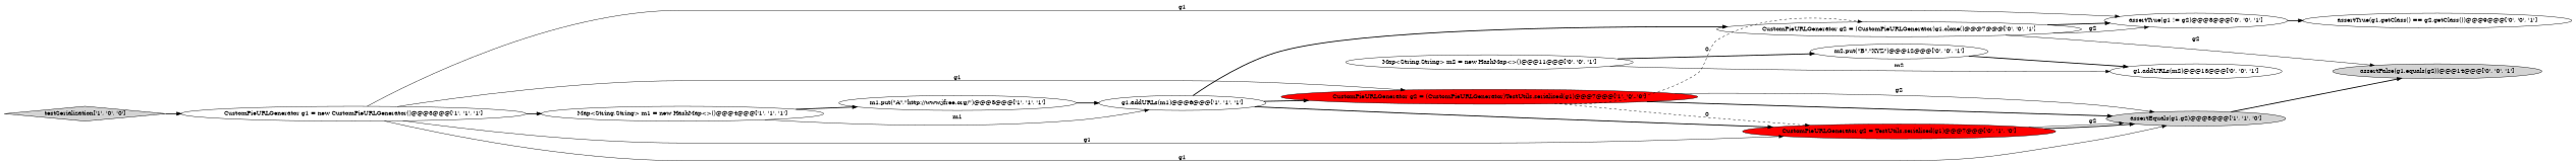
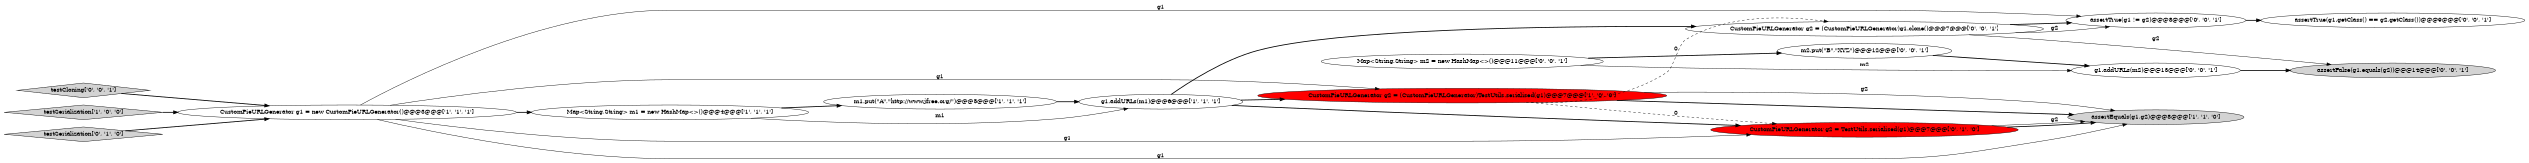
  digraph {
    rankdir=LR
    node [fillcolor=white shape=ellipse style=filled]
    edge [style=bold]
    n1 [fillcolor=lightgray label="assertFalse(g1.equals(g2))@@@14@@@['0', '0', '1']"]
    n2 [label="Map<String,String> m2 = new HashMap<>()@@@11@@@['0', '0', '1']"]
    n3 [label="g1.addURLs(m2)@@@13@@@['0', '0', '1']"]
    n4 [label="m2.put(\"B\",\"XYZ\")@@@12@@@['0', '0', '1']"]
    n5 [label="CustomPieURLGenerator g1 = new CustomPieURLGenerator()@@@3@@@['1', '1', '1']"]
    n6 [fillcolor=lightgray label="assertEquals(g1,g2)@@@8@@@['1', '1', '0']"]
    n7 [fillcolor=red label="CustomPieURLGenerator g2 = (CustomPieURLGenerator)TestUtils.serialised(g1)@@@7@@@['1', '0', '0']"]
    n8 [label="assertTrue(g1 != g2)@@@8@@@['0', '0', '1']"]
    n9 [label="Map<String,String> m1 = new HashMap<>()@@@4@@@['1', '1', '1']"]
    n10 [fillcolor=red label="CustomPieURLGenerator g2 = TestUtils.serialised(g1)@@@7@@@['0', '1', '0']"]
    n11 [label="CustomPieURLGenerator g2 = (CustomPieURLGenerator)g1.clone()@@@7@@@['0', '0', '1']"]
    n12 [label="assertTrue(g1.getClass() == g2.getClass())@@@9@@@['0', '0', '1']"]
    n13 [label="m1.put(\"A\",\"http://www.jfree.org/\")@@@5@@@['1', '1', '1']"]
    n14 [label="g1.addURLs(m1)@@@6@@@['1', '1', '1']"]
+   n15 [fillcolor=lightgray label="testCloning['0', '0', '1']" shape=diamond]
    n16 [fillcolor=lightgray label="testSerialization['1', '0', '0']" shape=diamond]
+   n17 [fillcolor=lightgray label="testSerialization['0', '1', '0']" shape=diamond]
    n2 -> n3 [label=m2 style=solid]
    n2 -> n4
-   n6 -> n1
+   n3 -> n1
    n4 -> n3
    n5 -> n6 [label=g1 style=solid]
    n5 -> n7 [label=g1 style=solid]
    n5 -> n8 [label=g1 style=solid]
    n5 -> n9
    n5 -> n10 [label=g1 style=solid]
    n7 -> n6
    n7 -> n6 [label=g2 style=solid]
    n7 -> n10 [label=0 style=dashed]
    n7 -> n11 [label=0 style=dashed]
    n8 -> n12
    n9 -> n13
    n9 -> n14 [label=m1 style=solid]
    n10 -> n6 [label=g2 style=solid]
    n10 -> n6
    n11 -> n1 [label=g2 style=solid]
    n11 -> n8
    n11 -> n8 [label=g2 style=solid]
    n13 -> n14
    n14 -> n7
    n14 -> n10
    n14 -> n11
+   n15 -> n5
    n16 -> n5
+   n17 -> n5
  }
